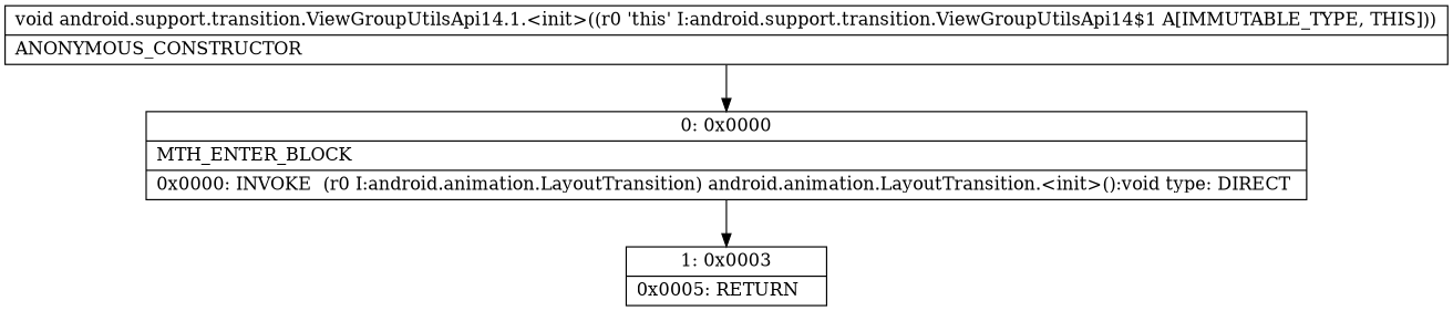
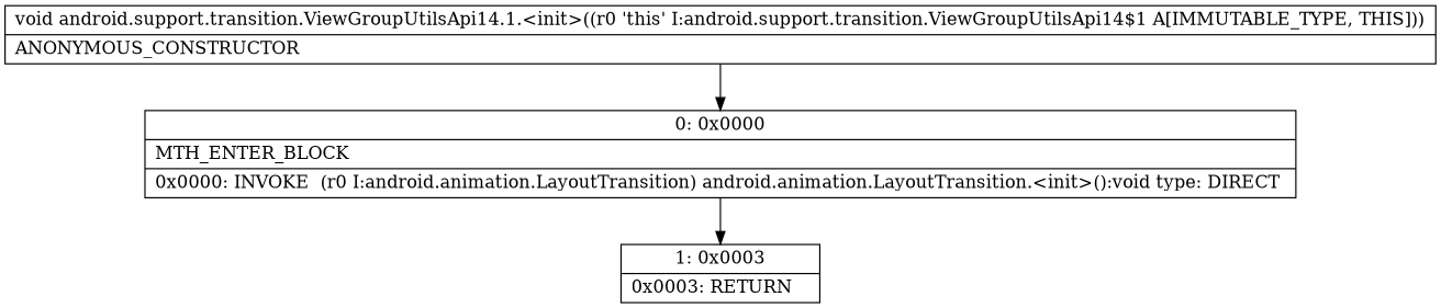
  digraph {
    node [shape=record]
    n1 [label="{0\:\ 0x0000|MTH_ENTER_BLOCK\l|0x0000: INVOKE  (r0 I:android.animation.LayoutTransition) android.animation.LayoutTransition.\<init\>():void type: DIRECT \l}"]
-   n2 [label="{1\:\ 0x0003|0x0005: RETURN   \l}"]
+   n2 [label="{1\:\ 0x0003|0x0003: RETURN   \l}"]
    n3 [label="{void android.support.transition.ViewGroupUtilsApi14.1.\<init\>((r0 'this' I:android.support.transition.ViewGroupUtilsApi14$1 A[IMMUTABLE_TYPE, THIS]))  | ANONYMOUS_CONSTRUCTOR\l}"]
    n1 -> n2
    n3 -> n1
  }
